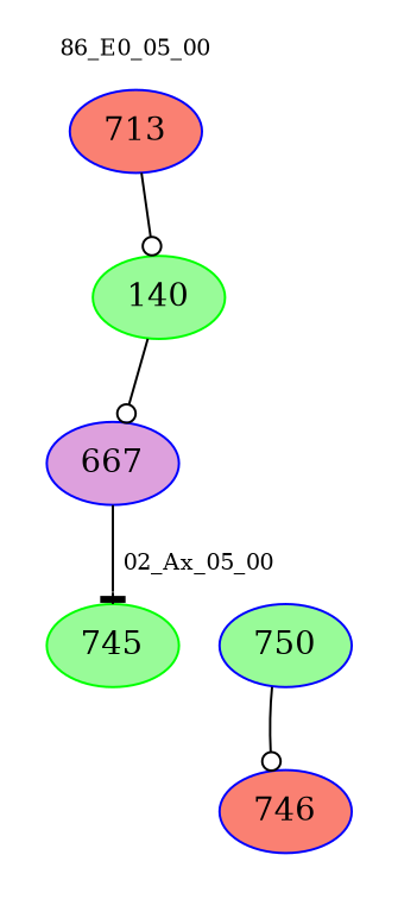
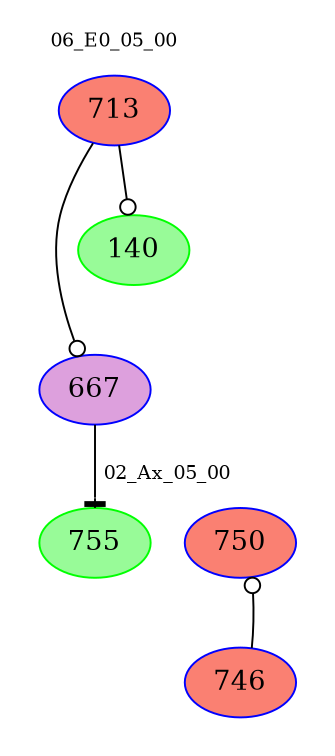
  digraph {
    node [color=blue fillcolor=salmon style=filled]
    edge [arrowhead=odot color=black]
-   n1 [fillcolor=palegreen label=750]
+   n1 [label=750]
    n2 [label=746]
-   n3 [color=green fillcolor=palegreen label=745]
+   n3 [color=green fillcolor=palegreen label=755]
    n4 [label=713]
    n5 [fillcolor=plum label=667]
    n6 [color=green fillcolor=palegreen label=140]
    subgraph cluster_1 {
      color=white
      fontsize=10
      label="02_Ax_05_00"
      n1
      n2
      n3
    }
    subgraph cluster_2 {
      color=white
      fontsize=10
-     label="86_E0_05_00"
+     label="06_E0_05_00"
      n4
      n5
      n6
    }
-   n1 -> n2
-   n6 -> n5
+   n2 -> n1
+   n4 -> n5
    n4 -> n6
    n5 -> n3 [arrowhead=tee]
  }
